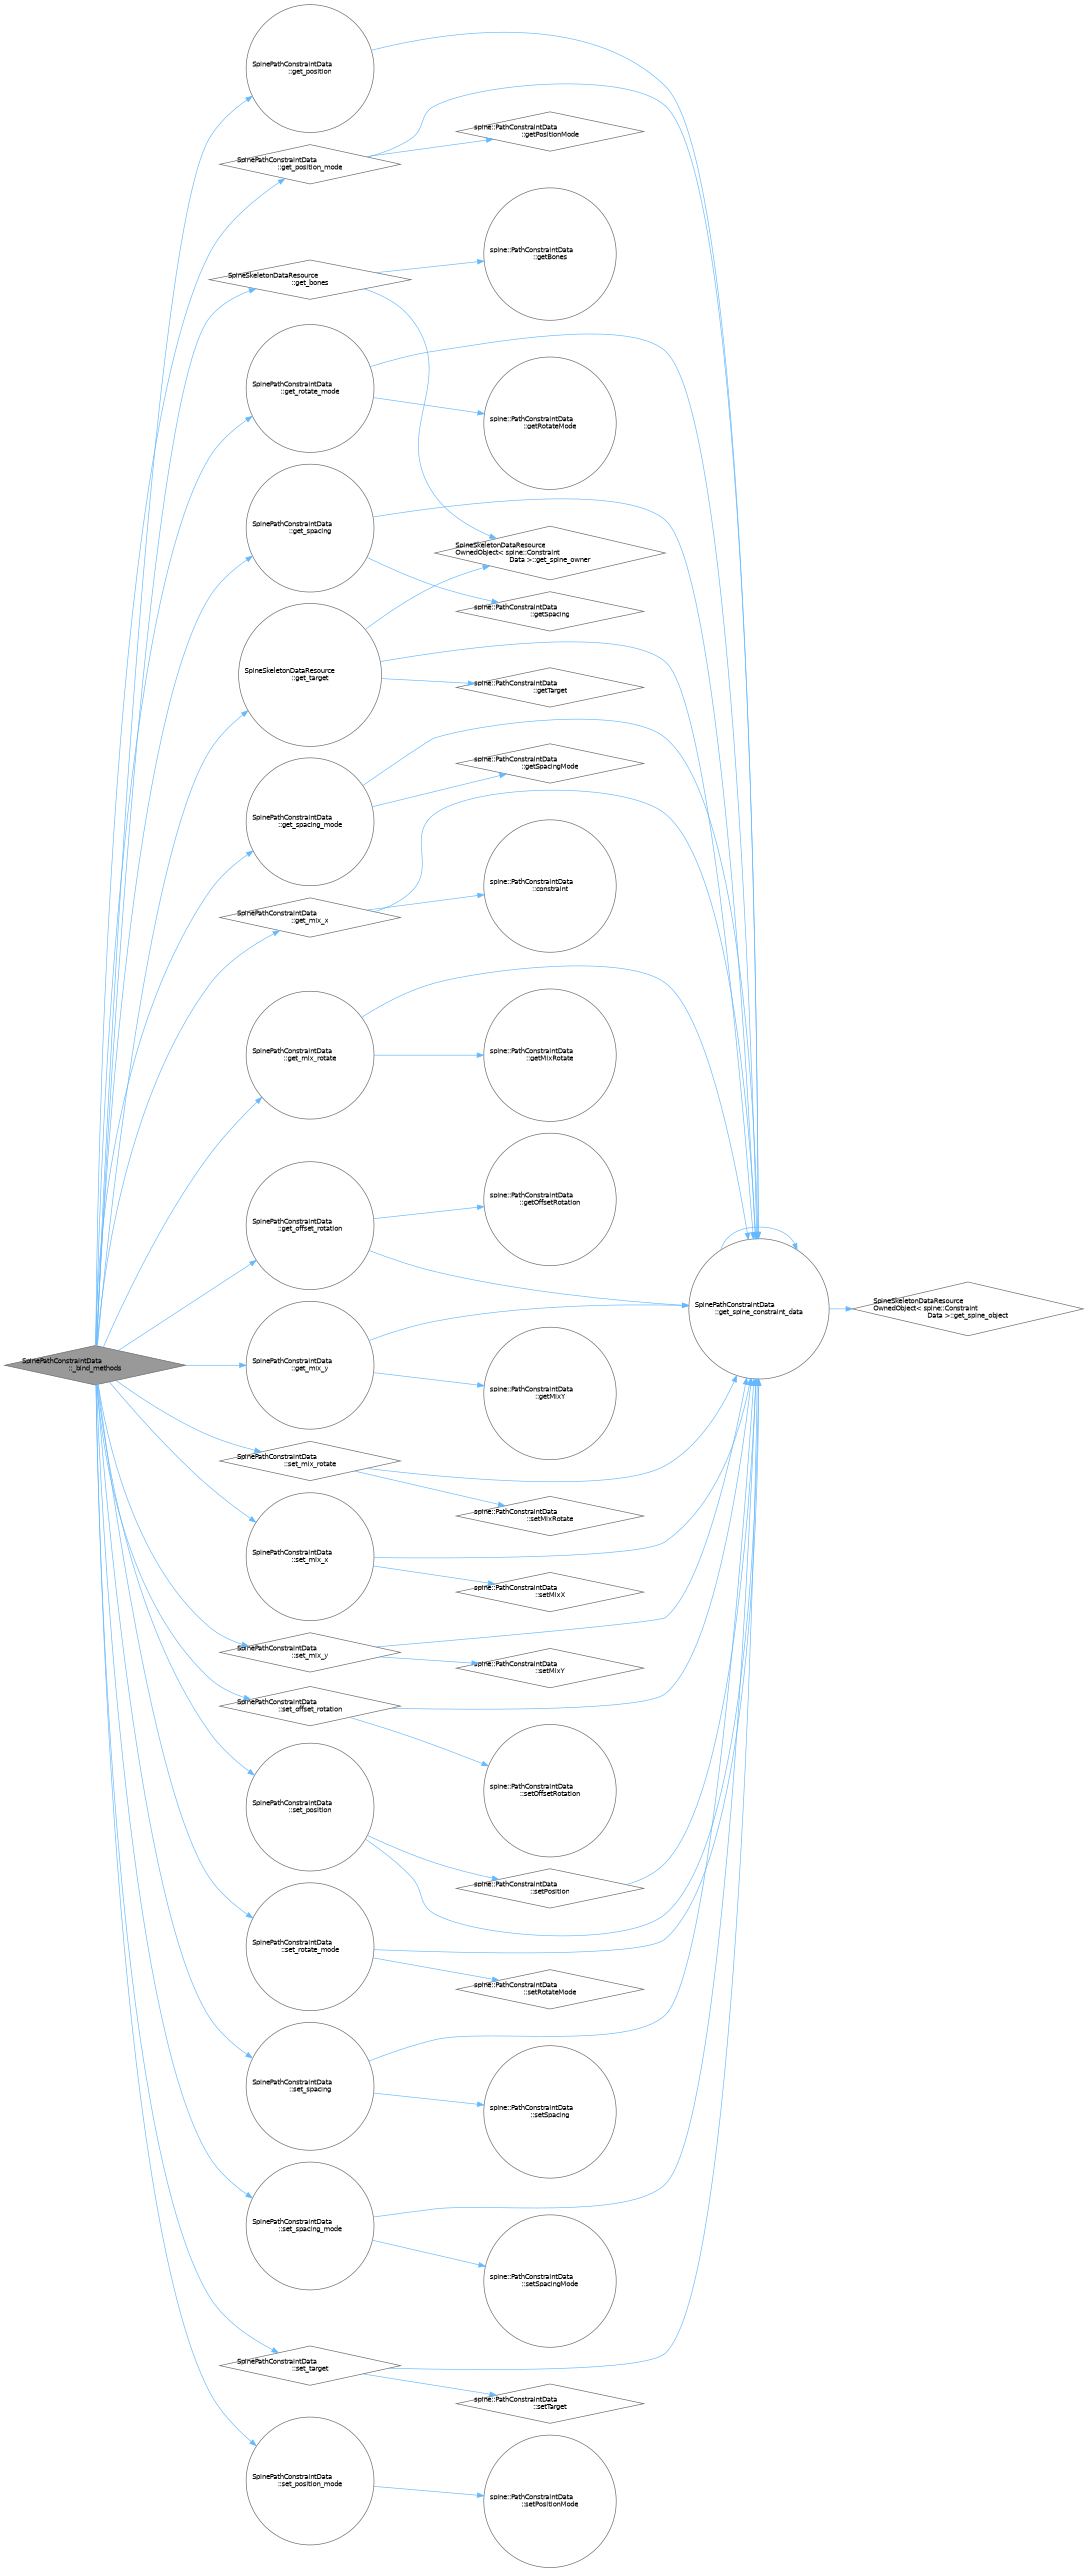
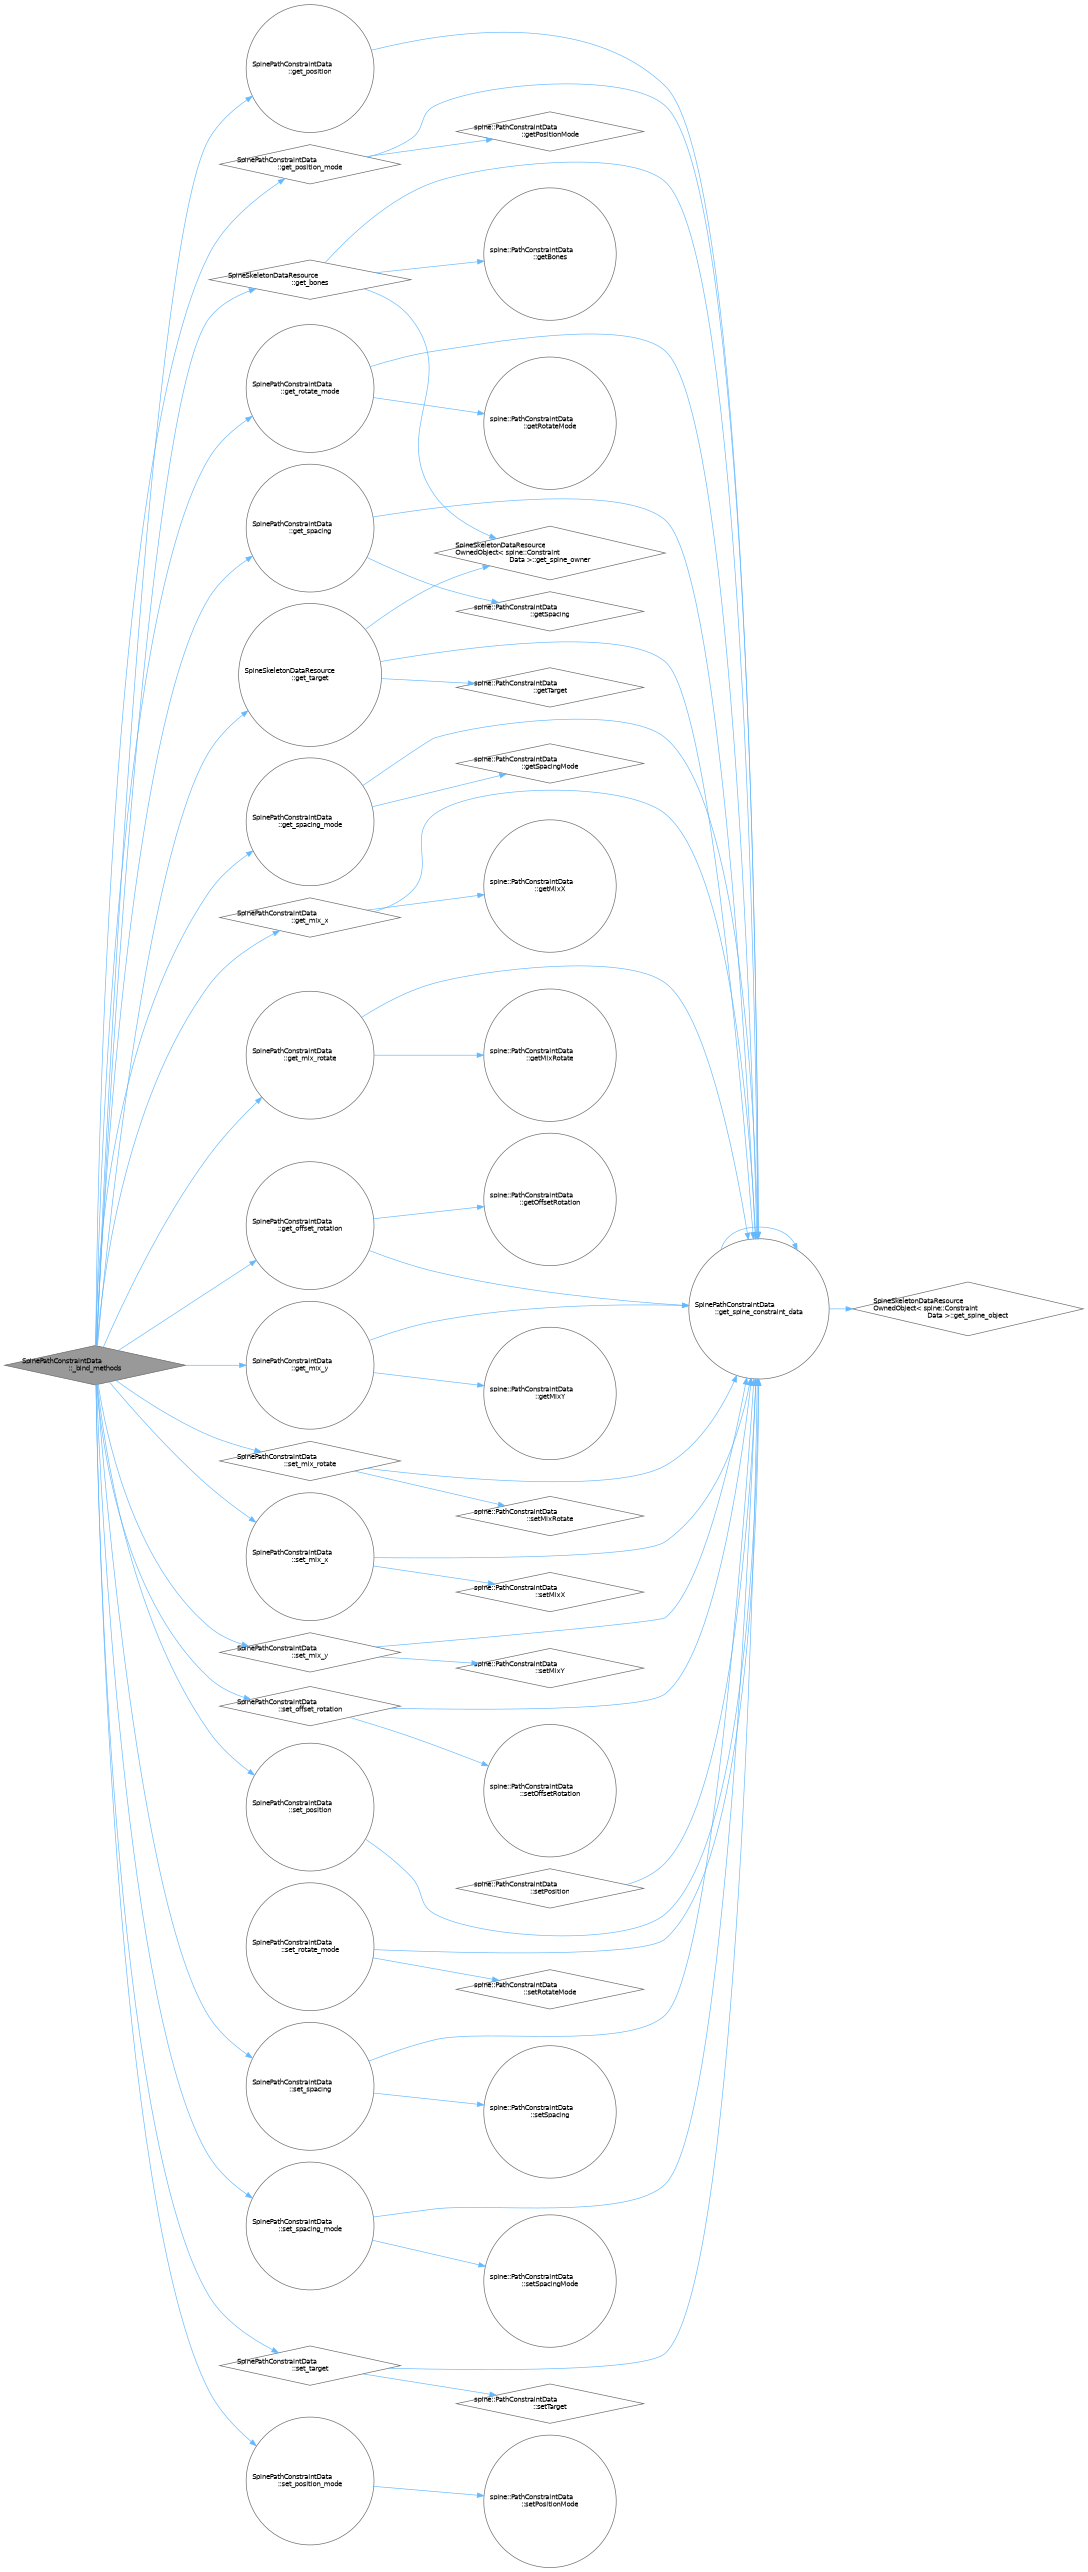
  digraph {
    rankdir=LR
    node [color=grey40 fillcolor=white fontname=Helvetica fontsize=10 shape=circle style=filled]
    edge [color=steelblue1 fontname=Helvetica fontsize=10 labelfontname=Helvetica labelfontsize=10 style=solid]
    n1 [color=gray40 fillcolor=grey60 fontcolor=black height=0.2 label="SpinePathConstraintData\l::_bind_methods" shape=diamond width=0.4]
    n2 [height=0.2 label="SpineSkeletonDataResource\l::get_bones" shape=diamond width=0.4]
    n3 [height=0.2 label="SpinePathConstraintData\l::get_mix_rotate" width=0.4]
    n4 [height=0.2 label="SpinePathConstraintData\l::get_mix_x" shape=diamond width=0.4]
    n5 [height=0.2 label="SpinePathConstraintData\l::get_mix_y" width=0.4]
    n6 [height=0.2 label="SpinePathConstraintData\l::get_offset_rotation" width=0.4]
    n7 [height=0.2 label="SpinePathConstraintData\l::get_position" width=0.4]
    n8 [height=0.2 label="SpinePathConstraintData\l::get_position_mode" shape=diamond width=0.4]
    n9 [height=0.2 label="SpinePathConstraintData\l::get_rotate_mode" width=0.4]
    n10 [height=0.2 label="SpinePathConstraintData\l::get_spacing" width=0.4]
    n11 [height=0.2 label="SpinePathConstraintData\l::get_spacing_mode" width=0.4]
    n12 [height=0.2 label="SpineSkeletonDataResource\l::get_target" width=0.4]
    n13 [height=0.2 label="SpinePathConstraintData\l::set_mix_rotate" shape=diamond width=0.4]
    n14 [height=0.2 label="SpinePathConstraintData\l::set_mix_x" width=0.4]
    n15 [height=0.2 label="SpinePathConstraintData\l::set_mix_y" shape=diamond width=0.4]
    n16 [height=0.2 label="SpinePathConstraintData\l::set_offset_rotation" shape=diamond width=0.4]
    n17 [height=0.2 label="SpinePathConstraintData\l::set_position" width=0.4]
    n18 [height=0.2 label="SpinePathConstraintData\l::set_position_mode" width=0.4]
    n19 [height=0.2 label="SpinePathConstraintData\l::set_rotate_mode" width=0.4]
    n20 [height=0.2 label="SpinePathConstraintData\l::set_spacing" width=0.4]
    n21 [height=0.2 label="SpinePathConstraintData\l::set_spacing_mode" width=0.4]
    n22 [height=0.2 label="SpinePathConstraintData\l::set_target" shape=diamond width=0.4]
    n23 [height=0.2 label="SpinePathConstraintData\l::get_spine_constraint_data" width=0.4]
    n24 [height=0.2 label="SpineSkeletonDataResource\lOwnedObject\< spine::Constraint\lData \>::get_spine_owner" shape=diamond width=0.4]
    n25 [height=0.2 label="spine::PathConstraintData\l::getBones" width=0.4]
    n26 [height=0.2 label="spine::PathConstraintData\l::getMixRotate" width=0.4]
-   n27 [height=0.2 label="spine::PathConstraintData\l::constraint" width=0.4]
+   n27 [height=0.2 label="spine::PathConstraintData\l::getMixX" width=0.4]
    n28 [height=0.2 label="spine::PathConstraintData\l::getMixY" width=0.4]
    n29 [height=0.2 label="spine::PathConstraintData\l::getOffsetRotation" width=0.4]
    n30 [height=0.2 label="spine::PathConstraintData\l::getPositionMode" shape=diamond width=0.4]
    n31 [height=0.2 label="spine::PathConstraintData\l::getRotateMode" width=0.4]
    n32 [height=0.2 label="spine::PathConstraintData\l::getSpacing" shape=diamond width=0.4]
    n33 [height=0.2 label="spine::PathConstraintData\l::getSpacingMode" shape=diamond width=0.4]
    n34 [height=0.2 label="spine::PathConstraintData\l::getTarget" shape=diamond width=0.4]
    n35 [height=0.2 label="spine::PathConstraintData\l::setMixRotate" shape=diamond width=0.4]
    n36 [height=0.2 label="spine::PathConstraintData\l::setMixX" shape=diamond width=0.4]
    n37 [height=0.2 label="spine::PathConstraintData\l::setMixY" shape=diamond width=0.4]
    n38 [height=0.2 label="spine::PathConstraintData\l::setOffsetRotation" width=0.4]
    n39 [height=0.2 label="spine::PathConstraintData\l::setPosition" shape=diamond width=0.4]
    n40 [height=0.2 label="spine::PathConstraintData\l::setPositionMode" width=0.4]
    n41 [height=0.2 label="spine::PathConstraintData\l::setRotateMode" shape=diamond width=0.4]
    n42 [height=0.2 label="spine::PathConstraintData\l::setSpacing" width=0.4]
    n43 [height=0.2 label="spine::PathConstraintData\l::setSpacingMode" width=0.4]
    n44 [height=0.2 label="spine::PathConstraintData\l::setTarget" shape=diamond width=0.4]
    n45 [height=0.2 label="SpineSkeletonDataResource\lOwnedObject\< spine::Constraint\lData \>::get_spine_object" shape=diamond width=0.4]
    n1 -> n2
    n1 -> n3
    n1 -> n4
    n1 -> n5
    n1 -> n6
    n1 -> n7
    n1 -> n8
    n1 -> n9
    n1 -> n10
    n1 -> n11
    n1 -> n12
    n1 -> n13
    n1 -> n14
    n1 -> n15
    n1 -> n16
    n1 -> n17
    n1 -> n18
-   n1 -> n19
    n1 -> n20
    n1 -> n21
    n1 -> n22
+   n2 -> n23
    n2 -> n24
    n2 -> n25
    n3 -> n23
    n3 -> n26
    n4 -> n23
    n4 -> n27
    n5 -> n23
    n5 -> n28
    n6 -> n23
    n6 -> n29
    n7 -> n23
    n8 -> n23
    n8 -> n30
    n9 -> n23
    n9 -> n31
    n10 -> n23
    n10 -> n32
    n11 -> n23
    n11 -> n33
    n12 -> n23
    n12 -> n24
    n12 -> n34
    n13 -> n23
    n13 -> n35
    n14 -> n23
    n14 -> n36
    n15 -> n23
    n15 -> n37
    n16 -> n23
    n16 -> n38
    n17 -> n23
-   n17 -> n39
    n18 -> n40
    n19 -> n23
    n19 -> n41
    n20 -> n23
    n20 -> n42
    n21 -> n23
    n21 -> n43
    n22 -> n23
    n22 -> n44
    n23 -> n23
    n23 -> n45
    n39 -> n23
  }
